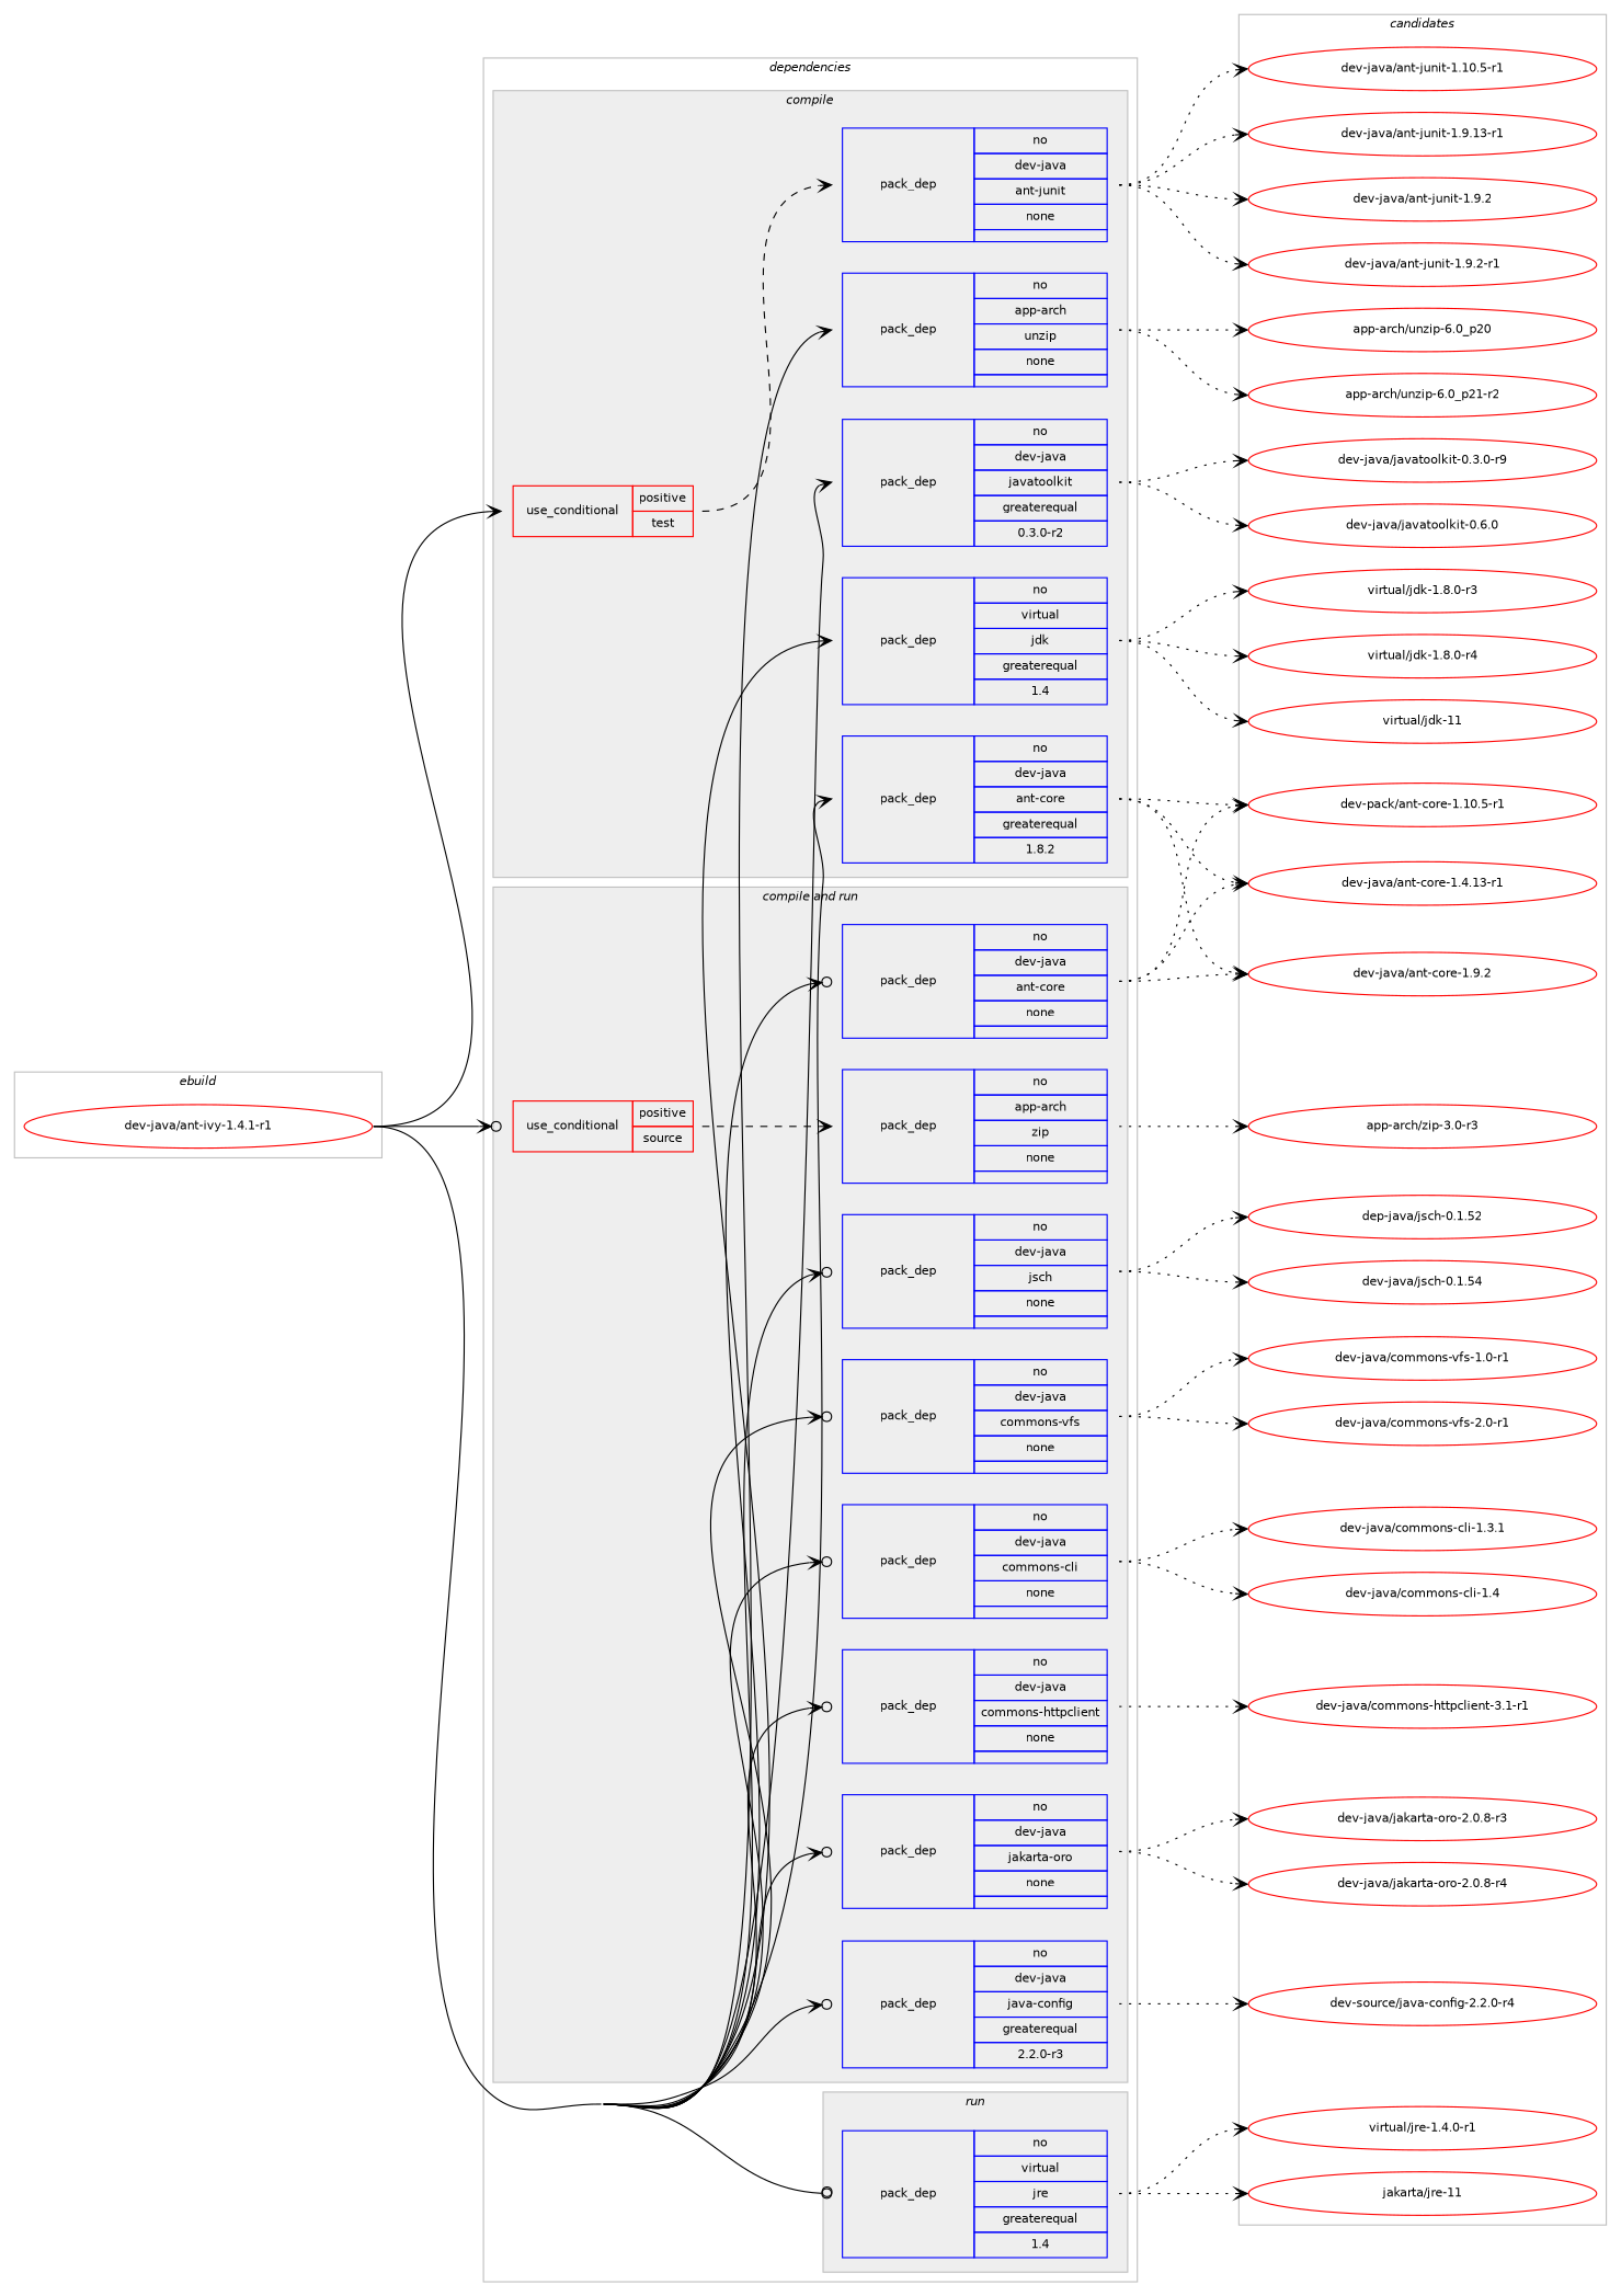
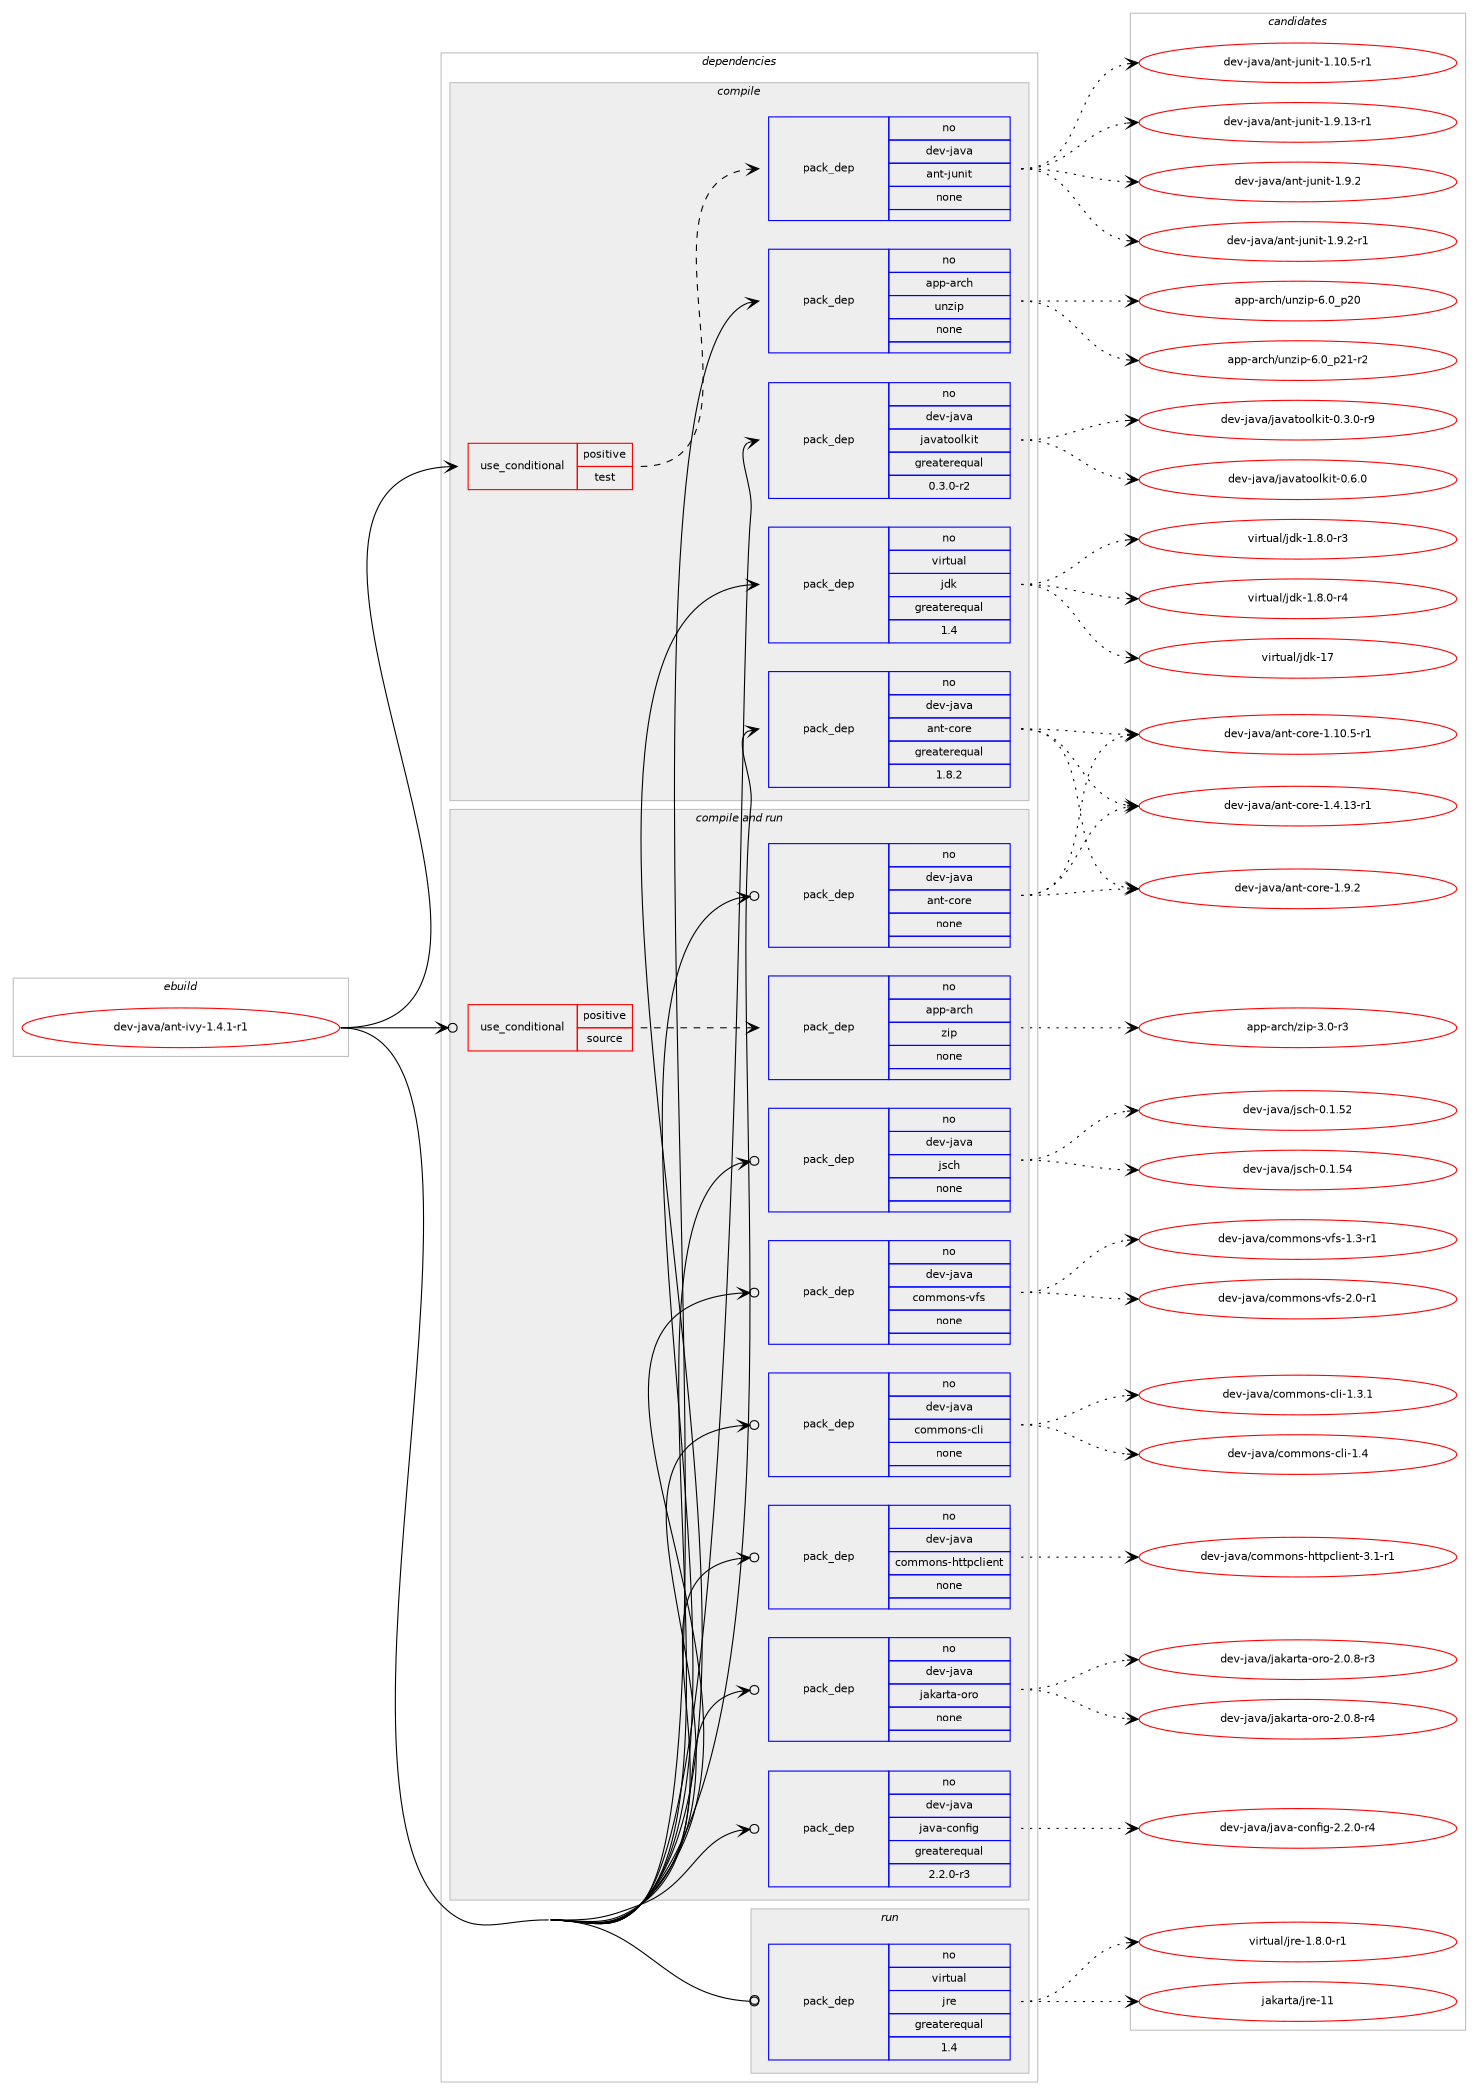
  digraph {
    compound=true
    concentrate=true
    fontname=Helvetica
    fontsize=10
    newrank=true
    rankdir=LR
    ranksep=1.5
    node [color=red fontname=Helvetica fontsize=10]
    edge [arrowhead=vee headport=w style=dotted tailport=e weight=100]
    n1 [label="dev-java/ant-ivy-1.4.1-r1" width=4]
    n2 [color=blue label=<<TABLE BORDER="0" CELLBORDER="1" CELLSPACING="0" CELLPADDING="4" WIDTH="220"><TR><TD ROWSPAN="6" CELLPADDING="30">pack_dep</TD></TR><TR><TD WIDTH="110">no</TD></TR><TR><TD>dev-java</TD></TR><TR><TD>ant-junit</TD></TR><TR><TD>none</TD></TR><TR><TD></TD></TR></TABLE>> shape=none]
    n3 [label=<<TABLE BORDER="0" CELLBORDER="1" CELLSPACING="0" CELLPADDING="4"><TR><TD ROWSPAN="3" CELLPADDING="10">use_conditional</TD></TR><TR><TD>positive</TD></TR><TR><TD>test</TD></TR></TABLE>> shape=none]
    n4 [color=blue label=<<TABLE BORDER="0" CELLBORDER="1" CELLSPACING="0" CELLPADDING="4" WIDTH="220"><TR><TD ROWSPAN="6" CELLPADDING="30">pack_dep</TD></TR><TR><TD WIDTH="110">no</TD></TR><TR><TD>app-arch</TD></TR><TR><TD>unzip</TD></TR><TR><TD>none</TD></TR><TR><TD></TD></TR></TABLE>> shape=none]
    n5 [color=blue label=<<TABLE BORDER="0" CELLBORDER="1" CELLSPACING="0" CELLPADDING="4" WIDTH="220"><TR><TD ROWSPAN="6" CELLPADDING="30">pack_dep</TD></TR><TR><TD WIDTH="110">no</TD></TR><TR><TD>dev-java</TD></TR><TR><TD>ant-core</TD></TR><TR><TD>greaterequal</TD></TR><TR><TD>1.8.2</TD></TR></TABLE>> shape=none]
    n6 [color=blue label=<<TABLE BORDER="0" CELLBORDER="1" CELLSPACING="0" CELLPADDING="4" WIDTH="220"><TR><TD ROWSPAN="6" CELLPADDING="30">pack_dep</TD></TR><TR><TD WIDTH="110">no</TD></TR><TR><TD>dev-java</TD></TR><TR><TD>javatoolkit</TD></TR><TR><TD>greaterequal</TD></TR><TR><TD>0.3.0-r2</TD></TR></TABLE>> shape=none]
    n7 [color=blue label=<<TABLE BORDER="0" CELLBORDER="1" CELLSPACING="0" CELLPADDING="4" WIDTH="220"><TR><TD ROWSPAN="6" CELLPADDING="30">pack_dep</TD></TR><TR><TD WIDTH="110">no</TD></TR><TR><TD>virtual</TD></TR><TR><TD>jdk</TD></TR><TR><TD>greaterequal</TD></TR><TR><TD>1.4</TD></TR></TABLE>> shape=none]
    n8 [color=blue label=<<TABLE BORDER="0" CELLBORDER="1" CELLSPACING="0" CELLPADDING="4" WIDTH="220"><TR><TD ROWSPAN="6" CELLPADDING="30">pack_dep</TD></TR><TR><TD WIDTH="110">no</TD></TR><TR><TD>dev-java</TD></TR><TR><TD>commons-vfs</TD></TR><TR><TD>none</TD></TR><TR><TD></TD></TR></TABLE>> shape=none]
    n9 [color=blue label=<<TABLE BORDER="0" CELLBORDER="1" CELLSPACING="0" CELLPADDING="4" WIDTH="220"><TR><TD ROWSPAN="6" CELLPADDING="30">pack_dep</TD></TR><TR><TD WIDTH="110">no</TD></TR><TR><TD>app-arch</TD></TR><TR><TD>zip</TD></TR><TR><TD>none</TD></TR><TR><TD></TD></TR></TABLE>> shape=none]
    n10 [label=<<TABLE BORDER="0" CELLBORDER="1" CELLSPACING="0" CELLPADDING="4"><TR><TD ROWSPAN="3" CELLPADDING="10">use_conditional</TD></TR><TR><TD>positive</TD></TR><TR><TD>source</TD></TR></TABLE>> shape=none]
    n11 [color=blue label=<<TABLE BORDER="0" CELLBORDER="1" CELLSPACING="0" CELLPADDING="4" WIDTH="220"><TR><TD ROWSPAN="6" CELLPADDING="30">pack_dep</TD></TR><TR><TD WIDTH="110">no</TD></TR><TR><TD>dev-java</TD></TR><TR><TD>ant-core</TD></TR><TR><TD>none</TD></TR><TR><TD></TD></TR></TABLE>> shape=none]
    n12 [color=blue label=<<TABLE BORDER="0" CELLBORDER="1" CELLSPACING="0" CELLPADDING="4" WIDTH="220"><TR><TD ROWSPAN="6" CELLPADDING="30">pack_dep</TD></TR><TR><TD WIDTH="110">no</TD></TR><TR><TD>dev-java</TD></TR><TR><TD>commons-cli</TD></TR><TR><TD>none</TD></TR><TR><TD></TD></TR></TABLE>> shape=none]
    n13 [color=blue label=<<TABLE BORDER="0" CELLBORDER="1" CELLSPACING="0" CELLPADDING="4" WIDTH="220"><TR><TD ROWSPAN="6" CELLPADDING="30">pack_dep</TD></TR><TR><TD WIDTH="110">no</TD></TR><TR><TD>dev-java</TD></TR><TR><TD>commons-httpclient</TD></TR><TR><TD>none</TD></TR><TR><TD></TD></TR></TABLE>> shape=none]
    n14 [color=blue label=<<TABLE BORDER="0" CELLBORDER="1" CELLSPACING="0" CELLPADDING="4" WIDTH="220"><TR><TD ROWSPAN="6" CELLPADDING="30">pack_dep</TD></TR><TR><TD WIDTH="110">no</TD></TR><TR><TD>dev-java</TD></TR><TR><TD>jakarta-oro</TD></TR><TR><TD>none</TD></TR><TR><TD></TD></TR></TABLE>> shape=none]
    n15 [color=blue label=<<TABLE BORDER="0" CELLBORDER="1" CELLSPACING="0" CELLPADDING="4" WIDTH="220"><TR><TD ROWSPAN="6" CELLPADDING="30">pack_dep</TD></TR><TR><TD WIDTH="110">no</TD></TR><TR><TD>dev-java</TD></TR><TR><TD>java-config</TD></TR><TR><TD>greaterequal</TD></TR><TR><TD>2.2.0-r3</TD></TR></TABLE>> shape=none]
    n16 [color=blue label=<<TABLE BORDER="0" CELLBORDER="1" CELLSPACING="0" CELLPADDING="4" WIDTH="220"><TR><TD ROWSPAN="6" CELLPADDING="30">pack_dep</TD></TR><TR><TD WIDTH="110">no</TD></TR><TR><TD>dev-java</TD></TR><TR><TD>jsch</TD></TR><TR><TD>none</TD></TR><TR><TD></TD></TR></TABLE>> shape=none]
    n17 [color=blue label=<<TABLE BORDER="0" CELLBORDER="1" CELLSPACING="0" CELLPADDING="4" WIDTH="220"><TR><TD ROWSPAN="6" CELLPADDING="30">pack_dep</TD></TR><TR><TD WIDTH="110">no</TD></TR><TR><TD>virtual</TD></TR><TR><TD>jre</TD></TR><TR><TD>greaterequal</TD></TR><TR><TD>1.4</TD></TR></TABLE>> shape=none]
    n18 [label="dev-java/ant-junit-1.10.5-r1" width=4]
    n19 [label="dev-java/ant-junit-1.9.13-r1" width=4]
    n20 [label="dev-java/ant-junit-1.9.2" width=4]
    n21 [label="dev-java/ant-junit-1.9.2-r1" width=4]
    n22 [label="app-arch/unzip-6.0_p20" width=4]
    n23 [label="app-arch/unzip-6.0_p21-r2" width=4]
-   n24 [label="dev-pack/ant-core-1.10.5-r1" width=4]
+   n24 [label="dev-java/ant-core-1.10.5-r1" width=4]
    n25 [label="dev-java/ant-core-1.4.13-r1" width=4]
    n26 [label="dev-java/ant-core-1.9.2" width=4]
    n27 [label="dev-java/javatoolkit-0.3.0-r9" width=4]
    n28 [label="dev-java/javatoolkit-0.6.0" width=4]
    n29 [label="virtual/jdk-1.8.0-r3" width=4]
    n30 [label="virtual/jdk-1.8.0-r4" width=4]
-   n31 [label="virtual/jdk-11" width=4]
+   n31 [label="virtual/jdk-17" width=4]
    n32 [label="app-arch/zip-3.0-r3" width=4]
    n33 [label="dev-java/commons-cli-1.3.1" width=4]
    n34 [label="dev-java/commons-cli-1.4" width=4]
    n35 [label="dev-java/commons-httpclient-3.1-r1" width=4]
-   n36 [label="dev-java/commons-vfs-1.0-r1" width=4]
+   n36 [label="dev-java/commons-vfs-1.3-r1" width=4]
    n37 [label="dev-java/commons-vfs-2.0-r1" width=4]
    n38 [label="dev-java/jakarta-oro-2.0.8-r3" width=4]
    n39 [label="dev-java/jakarta-oro-2.0.8-r4" width=4]
-   n40 [label="dev-source/java-config-2.2.0-r4" width=4]
-   n41 [label="dep-java/jsch-0.1.52" width=4]
+   n40 [label="dev-java/java-config-2.2.0-r4" width=4]
+   n41 [label="dev-java/jsch-0.1.52" width=4]
    n42 [label="dev-java/jsch-0.1.54" width=4]
-   n43 [label="virtual/jre-1.4.0-r1" width=4]
+   n43 [label="virtual/jre-1.8.0-r1" width=4]
    n44 [label="jakarta/jre-11" width=4]
    subgraph cluster_1 {
      color=gray
      label=<<i>ebuild</i>>
      rank=same
      n1
    }
    subgraph cluster_2 {
      color=gray
      label=<<i>dependencies</i>>
      subgraph cluster_3 {
        color=gray
        fillcolor="#eeeeee"
        label=<<i>compile</i>>
        style=filled
        subgraph sub_4 {
          color=gray
          fillcolor="#eeeeee"
          label=<<i>compile</i>>
          style=filled
          n3
          subgraph sub_5 {
            color=gray
            fillcolor="#eeeeee"
            label=<<i>compile</i>>
            style=filled
            n2
          }
        }
        subgraph sub_6 {
          color=gray
          fillcolor="#eeeeee"
          label=<<i>compile</i>>
          style=filled
          n4
        }
        subgraph sub_7 {
          color=gray
          fillcolor="#eeeeee"
          label=<<i>compile</i>>
          style=filled
          n5
        }
        subgraph sub_8 {
          color=gray
          fillcolor="#eeeeee"
          label=<<i>compile</i>>
          style=filled
          n6
        }
        subgraph sub_9 {
          color=gray
          fillcolor="#eeeeee"
          label=<<i>compile</i>>
          style=filled
          n7
        }
      }
      subgraph cluster_10 {
        color=gray
        fillcolor="#eeeeee"
        label=<<i>compile and run</i>>
        style=filled
        subgraph sub_11 {
          color=gray
          fillcolor="#eeeeee"
          label=<<i>compile and run</i>>
          style=filled
          n8
        }
        subgraph sub_12 {
          color=gray
          fillcolor="#eeeeee"
          label=<<i>compile and run</i>>
          style=filled
          n10
          subgraph sub_13 {
            color=gray
            fillcolor="#eeeeee"
            label=<<i>compile and run</i>>
            style=filled
            n9
          }
        }
        subgraph sub_14 {
          color=gray
          fillcolor="#eeeeee"
          label=<<i>compile and run</i>>
          style=filled
          n11
        }
        subgraph sub_15 {
          color=gray
          fillcolor="#eeeeee"
          label=<<i>compile and run</i>>
          style=filled
          n12
        }
        subgraph sub_16 {
          color=gray
          fillcolor="#eeeeee"
          label=<<i>compile and run</i>>
          style=filled
          n13
        }
        subgraph sub_17 {
          color=gray
          fillcolor="#eeeeee"
          label=<<i>compile and run</i>>
          style=filled
          n14
        }
        subgraph sub_18 {
          color=gray
          fillcolor="#eeeeee"
          label=<<i>compile and run</i>>
          style=filled
          n15
        }
        subgraph sub_19 {
          color=gray
          fillcolor="#eeeeee"
          label=<<i>compile and run</i>>
          style=filled
          n16
        }
      }
      subgraph cluster_20 {
        color=gray
        fillcolor="#eeeeee"
        label=<<i>run</i>>
        style=filled
        subgraph sub_21 {
          color=gray
          fillcolor="#eeeeee"
          label=<<i>run</i>>
          style=filled
          n17
        }
      }
    }
    subgraph cluster_22 {
      color=gray
      label=<<i>candidates</i>>
      rank=same
      subgraph sub_23 {
        color=black
        label=<<i>candidates</i>>
        nodesep=1
        rank=same
        n18
        n19
        n20
        n21
      }
      subgraph sub_24 {
        color=black
        label=<<i>candidates</i>>
        nodesep=1
        rank=same
        n22
        n23
      }
      subgraph sub_25 {
        color=black
        label=<<i>candidates</i>>
        nodesep=1
        rank=same
        n24
        n25
        n26
      }
      subgraph sub_26 {
        color=black
        label=<<i>candidates</i>>
        nodesep=1
        rank=same
        n27
        n28
      }
      subgraph sub_27 {
        color=black
        label=<<i>candidates</i>>
        nodesep=1
        rank=same
        n29
        n30
        n31
      }
      subgraph sub_28 {
        color=black
        label=<<i>candidates</i>>
        nodesep=1
        rank=same
        n32
      }
      subgraph sub_29 {
        color=black
        label=<<i>candidates</i>>
        nodesep=1
        rank=same
        n24
        n25
        n26
      }
      subgraph sub_30 {
        color=black
        label=<<i>candidates</i>>
        nodesep=1
        rank=same
        n33
        n34
      }
      subgraph sub_31 {
        color=black
        label=<<i>candidates</i>>
        nodesep=1
        rank=same
        n35
      }
      subgraph sub_32 {
        color=black
        label=<<i>candidates</i>>
        nodesep=1
        rank=same
        n36
        n37
      }
      subgraph sub_33 {
        color=black
        label=<<i>candidates</i>>
        nodesep=1
        rank=same
        n38
        n39
      }
      subgraph sub_34 {
        color=black
        label=<<i>candidates</i>>
        nodesep=1
        rank=same
        n40
      }
      subgraph sub_35 {
        color=black
        label=<<i>candidates</i>>
        nodesep=1
        rank=same
        n41
        n42
      }
      subgraph sub_36 {
        color=black
        label=<<i>candidates</i>>
        nodesep=1
        rank=same
        n43
        n44
      }
    }
    n1 -> n3 [style=solid weight=20]
    n1 -> n4 [style=solid weight=20]
    n1 -> n5 [style=solid weight=20]
    n1 -> n6 [style=solid weight=20]
    n1 -> n7 [style=solid weight=20]
    n1 -> n8 [arrowhead=odotvee style=solid weight=20]
    n1 -> n10 [arrowhead=odotvee style=solid weight=20]
    n1 -> n11 [arrowhead=odotvee style=solid weight=20]
    n1 -> n12 [arrowhead=odotvee style=solid weight=20]
    n1 -> n13 [arrowhead=odotvee style=solid weight=20]
    n1 -> n14 [arrowhead=odotvee style=solid weight=20]
    n1 -> n15 [arrowhead=odotvee style=solid weight=20]
    n1 -> n16 [arrowhead=odotvee style=solid weight=20]
    n1 -> n17 [arrowhead=odot style=solid weight=20]
    n2 -> n18
    n2 -> n19
    n2 -> n20
    n2 -> n21
    n3 -> n2 [style=dashed weight=20]
    n4 -> n22
    n4 -> n23
    n5 -> n24
    n5 -> n25
    n5 -> n26
    n6 -> n27
    n6 -> n28
    n7 -> n29
    n7 -> n30
    n7 -> n31
    n8 -> n36
    n8 -> n37
    n9 -> n32
    n10 -> n9 [style=dashed weight=20]
    n11 -> n24
    n11 -> n25
    n11 -> n26
    n12 -> n33
    n12 -> n34
    n13 -> n35
    n14 -> n38
    n14 -> n39
    n15 -> n40
    n16 -> n41
    n16 -> n42
    n17 -> n43
    n17 -> n44
  }
